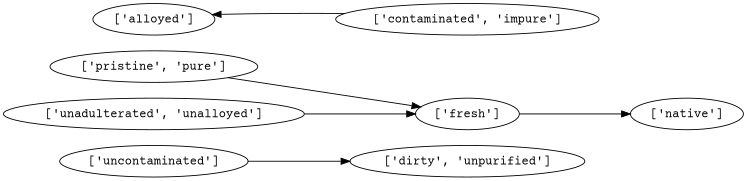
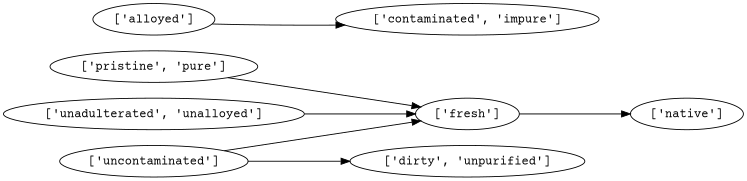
  strict digraph {
    fontname="Courier Prime"
    rankdir=LR
    node [fontname="Courier Prime"]
    edge [fontname="Courier Prime"]
    "['fresh']"
    "['native']"
    "['alloyed']"
    "['contaminated', 'impure']"
    "['pristine', 'pure']"
    "['unadulterated', 'unalloyed']"
    "['uncontaminated']"
    "['dirty', 'unpurified']"
    "['fresh']" -> "['native']"
-   "['contaminated', 'impure']" -> "['alloyed']"
+   "['alloyed']" -> "['contaminated', 'impure']"
    "['pristine', 'pure']" -> "['fresh']"
    "['unadulterated', 'unalloyed']" -> "['fresh']"
+   "['uncontaminated']" -> "['fresh']"
    "['uncontaminated']" -> "['dirty', 'unpurified']"
  }
